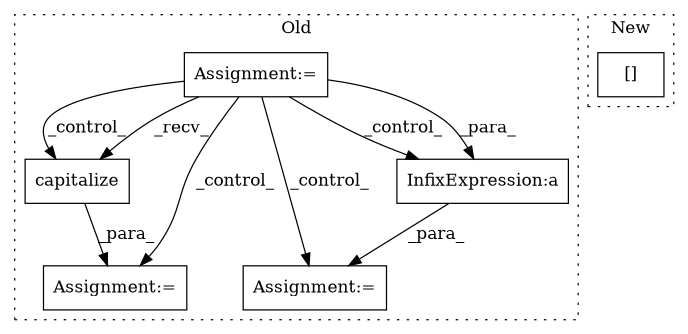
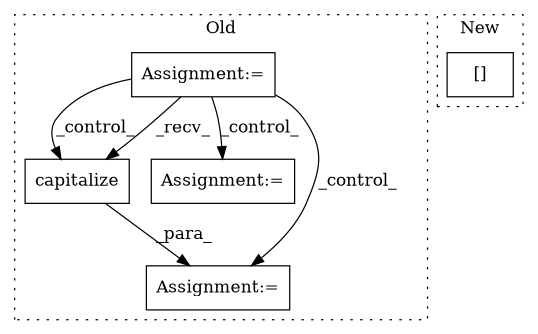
  digraph {
    node [a=7 l=1 shape=box]
    n1 [a=32 l=12 label=capitalize s=6732]
    n2 [l="57,2" label="Assignment:=" s="6479,6563"]
    n3 [label="Assignment:=" s=6643]
-   n4 [a=27 l=3 label="InfixExpression:a" s=6664]
    n5 [label="Assignment:=" s=6725]
    n6 [a=2 l="6,1" label="[]" s="21089,21113"]
    subgraph cluster_1 {
      label=Old
      style=dotted
      n1
      n2
      n3
-     n4
      n5
    }
    subgraph cluster_2 {
      label=New
      style=dotted
      n6
    }
    n1 -> n5 [label=_para_]
    n2 -> n1 [label=_control_]
    n2 -> n1 [label=_recv_]
    n2 -> n3 [label=_control_]
-   n2 -> n4 [label=_control_]
-   n2 -> n4 [label=_para_]
    n2 -> n5 [label=_control_]
-   n4 -> n3 [label=_para_]
  }
